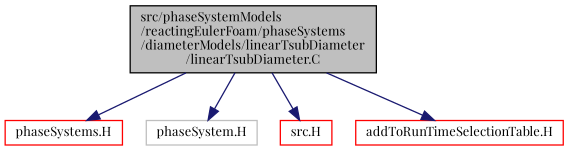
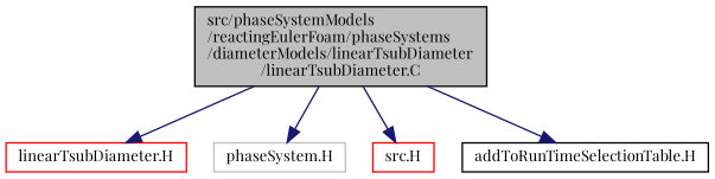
  digraph {
    fontname="Playfair Display"
    node [color=black fontname="Playfair Display" fontsize=10 shape=record]
    edge [color=midnightblue fontname="Playfair Display" fontsize=10 labelfontname=Helvetica labelfontsize=10 style=solid]
    n1 [fillcolor=grey75 fontcolor=black height=0.2 label="src/phaseSystemModels\l/reactingEulerFoam/phaseSystems\l/diameterModels/linearTsubDiameter\l/linearTsubDiameter.C" style=filled width=0.4]
-   n2 [color=red height=0.2 label="phaseSystems.H" width=0.4]
+   n2 [color=red height=0.2 label="linearTsubDiameter.H" width=0.4]
    n3 [color=grey75 height=0.2 label="phaseSystem.H" width=0.4]
    n4 [color=red height=0.2 label="src.H" width=0.4]
-   n5 [color=red height=0.2 label="addToRunTimeSelectionTable.H" width=0.4]
+   n5 [height=0.2 label="addToRunTimeSelectionTable.H" width=0.4]
    n1 -> n2
    n1 -> n3
    n1 -> n4
    n1 -> n5
  }
